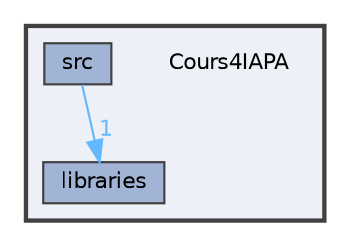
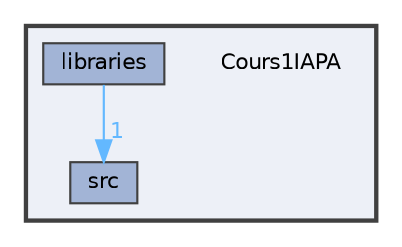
  digraph {
    compound=true
    node [fontname=Helvetica fontsize=10 shape=box color=grey25 fillcolor="#a2b4d6" style=filled]
-   n1 [height=0.2 label=Cours4IAPA shape=plaintext width=0.4 color="" fillcolor="" style=""]
+   n1 [height=0.2 label=Cours1IAPA shape=plaintext width=0.4 color="" fillcolor="" style=""]
    n2 [height=0.2 label=libraries width=0.4]
    n3 [height=0.2 label=src width=0.4]
    subgraph cluster_1 {
      bgcolor="#edf0f7"
      fontname=Helvetica
      fontsize=10
      pencolor=grey25
      style="filled,bold"
      n1
      n2
      n3
    }
-   n3 -> n2 [color=steelblue1 fontcolor=steelblue1 fontname=Helvetica fontsize=10 headlabel=1 labeldistance=1.5 labelfontname=Helvetica labelfontsize=10]
+   n2 -> n3 [color=steelblue1 fontcolor=steelblue1 fontname=Helvetica fontsize=10 headlabel=1 labeldistance=1.5 labelfontname=Helvetica labelfontsize=10]
  }
